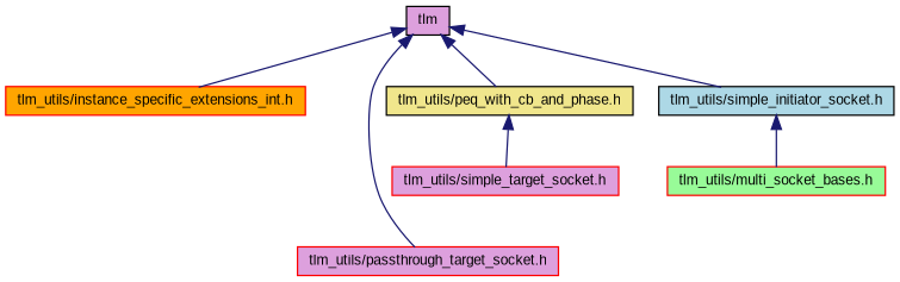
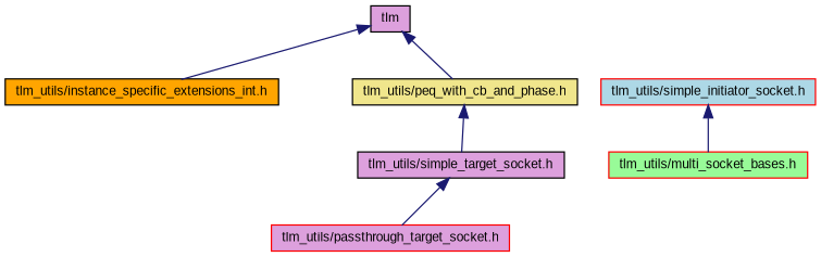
  digraph {
    fontname="Liberation Sans"
    node [color=black fillcolor=plum fontname="Liberation Sans" fontsize=10 shape=record style=filled]
    edge [color=midnightblue dir=back fontname="Liberation Sans" fontsize=10 labelfontname=FreeSans labelfontsize=10 style=solid]
    n1 [fontcolor=black height=0.2 label=tlm width=0.4]
-   n2 [color=red fillcolor=orange height=0.2 label="tlm_utils/instance_specific_extensions_int.h" width=0.4]
+   n2 [fillcolor=orange height=0.2 label="tlm_utils/instance_specific_extensions_int.h" width=0.4]
    n3 [color=red height=0.2 label="tlm_utils/passthrough_target_socket.h" width=0.4]
    n4 [fillcolor=khaki height=0.2 label="tlm_utils/peq_with_cb_and_phase.h" width=0.4]
-   n5 [fillcolor=lightblue height=0.2 label="tlm_utils/simple_initiator_socket.h" width=0.4]
+   n5 [color=red fillcolor=lightblue height=0.2 label="tlm_utils/simple_initiator_socket.h" width=0.4]
    n6 [color=red fillcolor=palegreen height=0.2 label="tlm_utils/multi_socket_bases.h" width=0.4]
-   n7 [color=red height=0.2 label="tlm_utils/simple_target_socket.h" width=0.4]
+   n7 [height=0.2 label="tlm_utils/simple_target_socket.h" width=0.4]
    n1 -> n2
-   n1 -> n3
+   n7 -> n3
    n1 -> n4
-   n1 -> n5
    n4 -> n7
    n5 -> n6
  }
